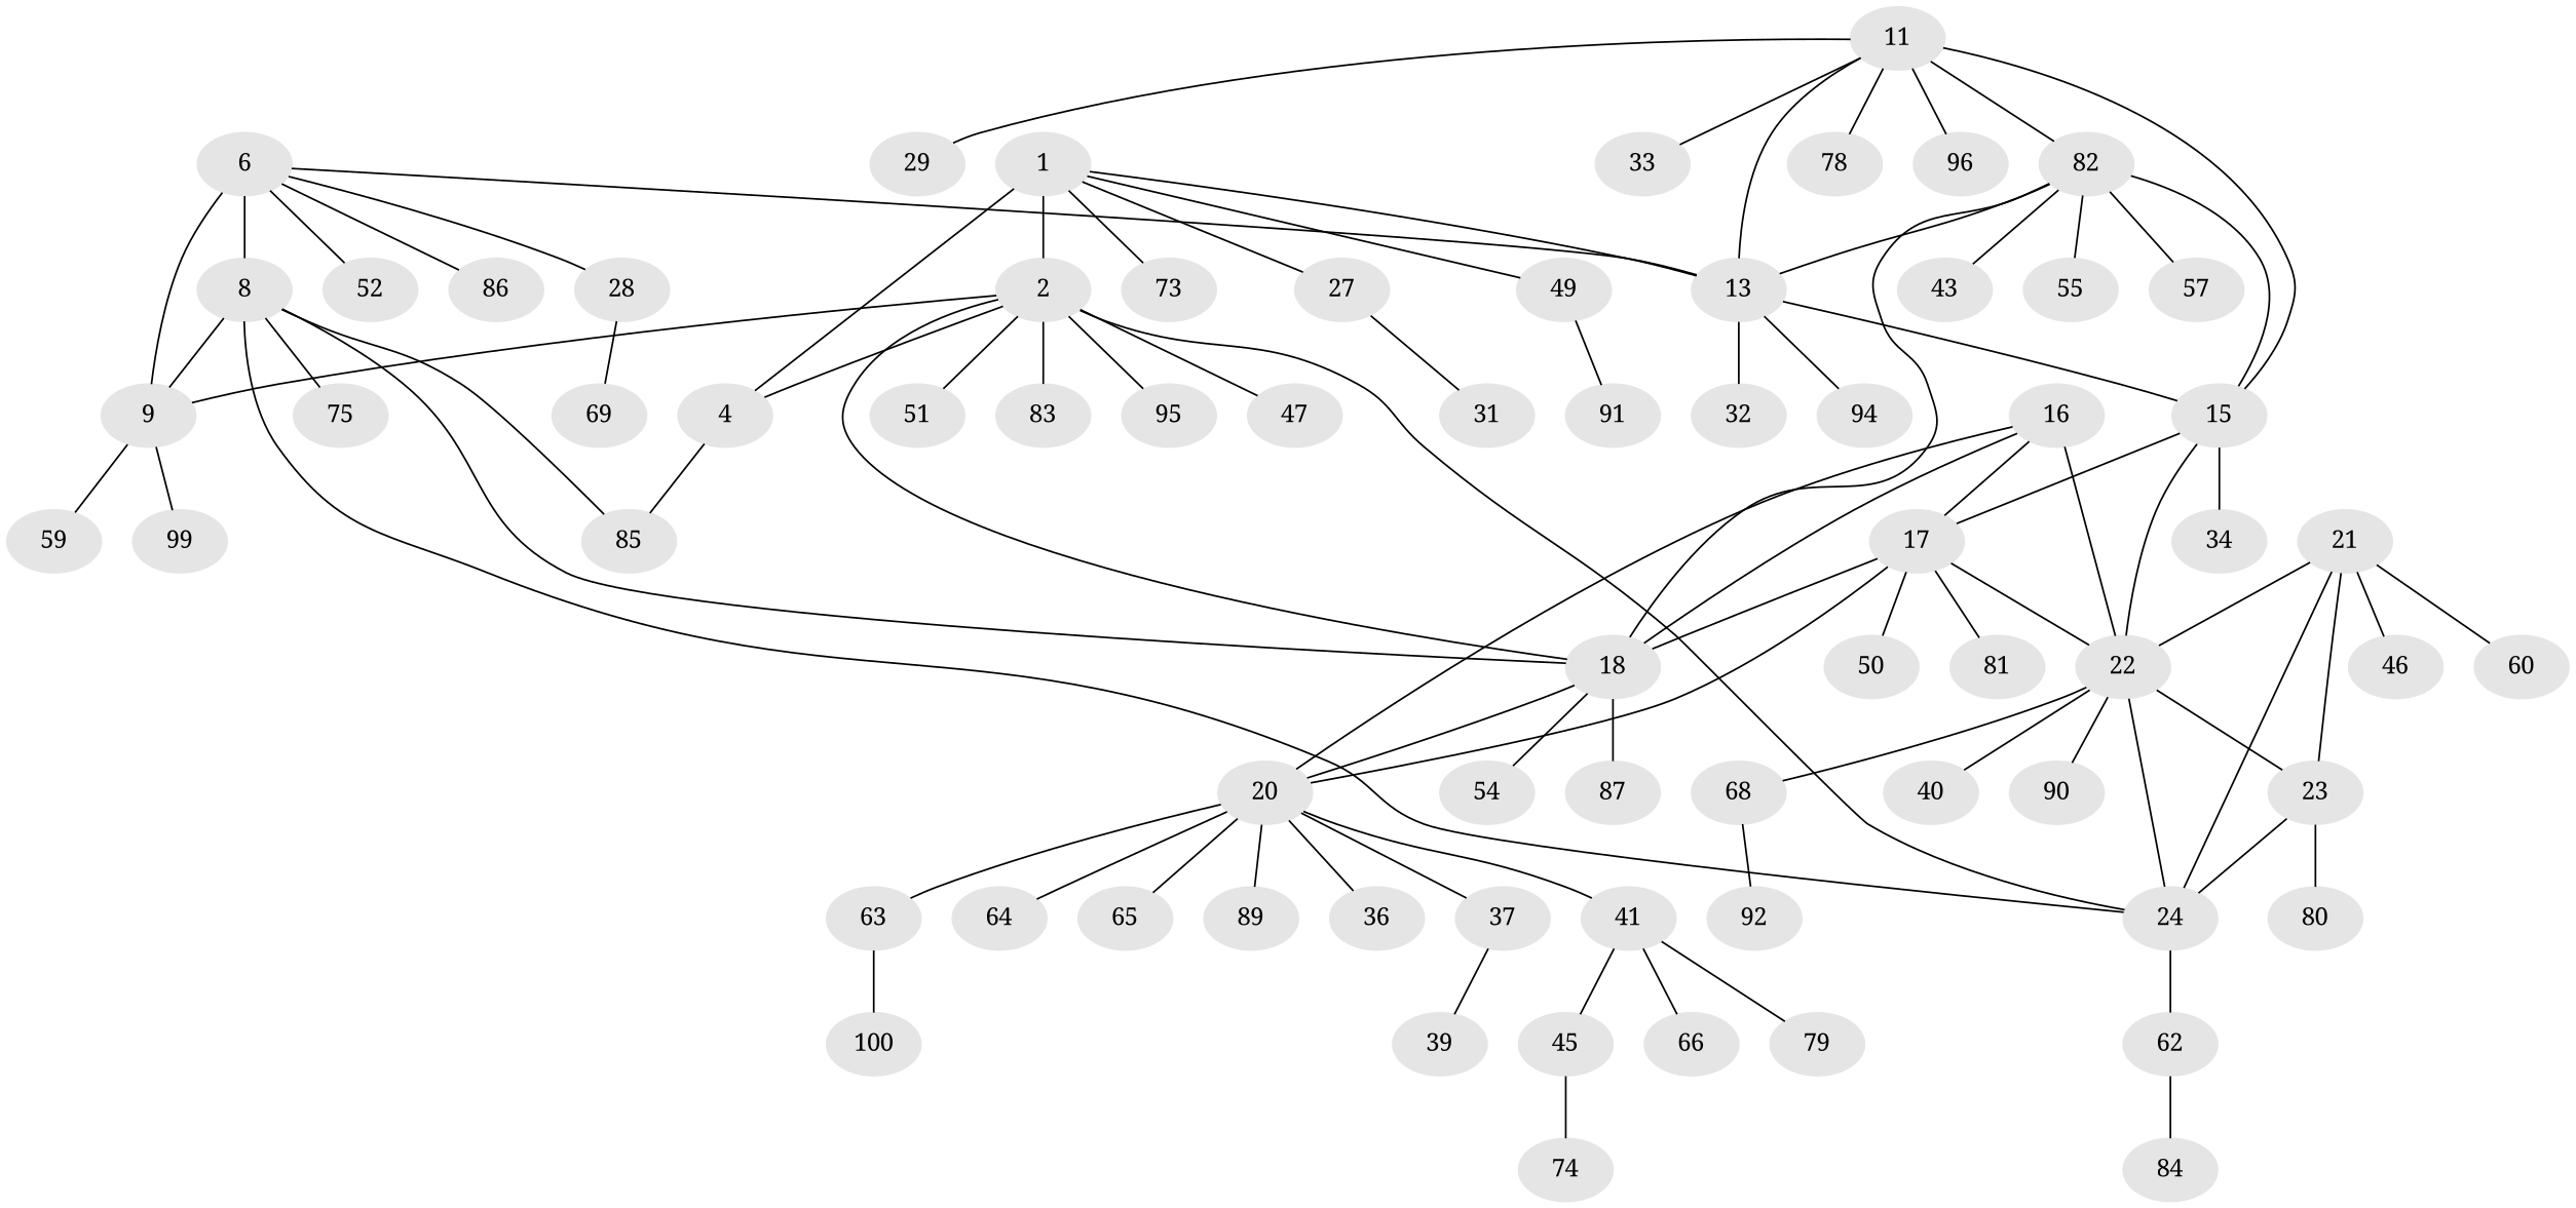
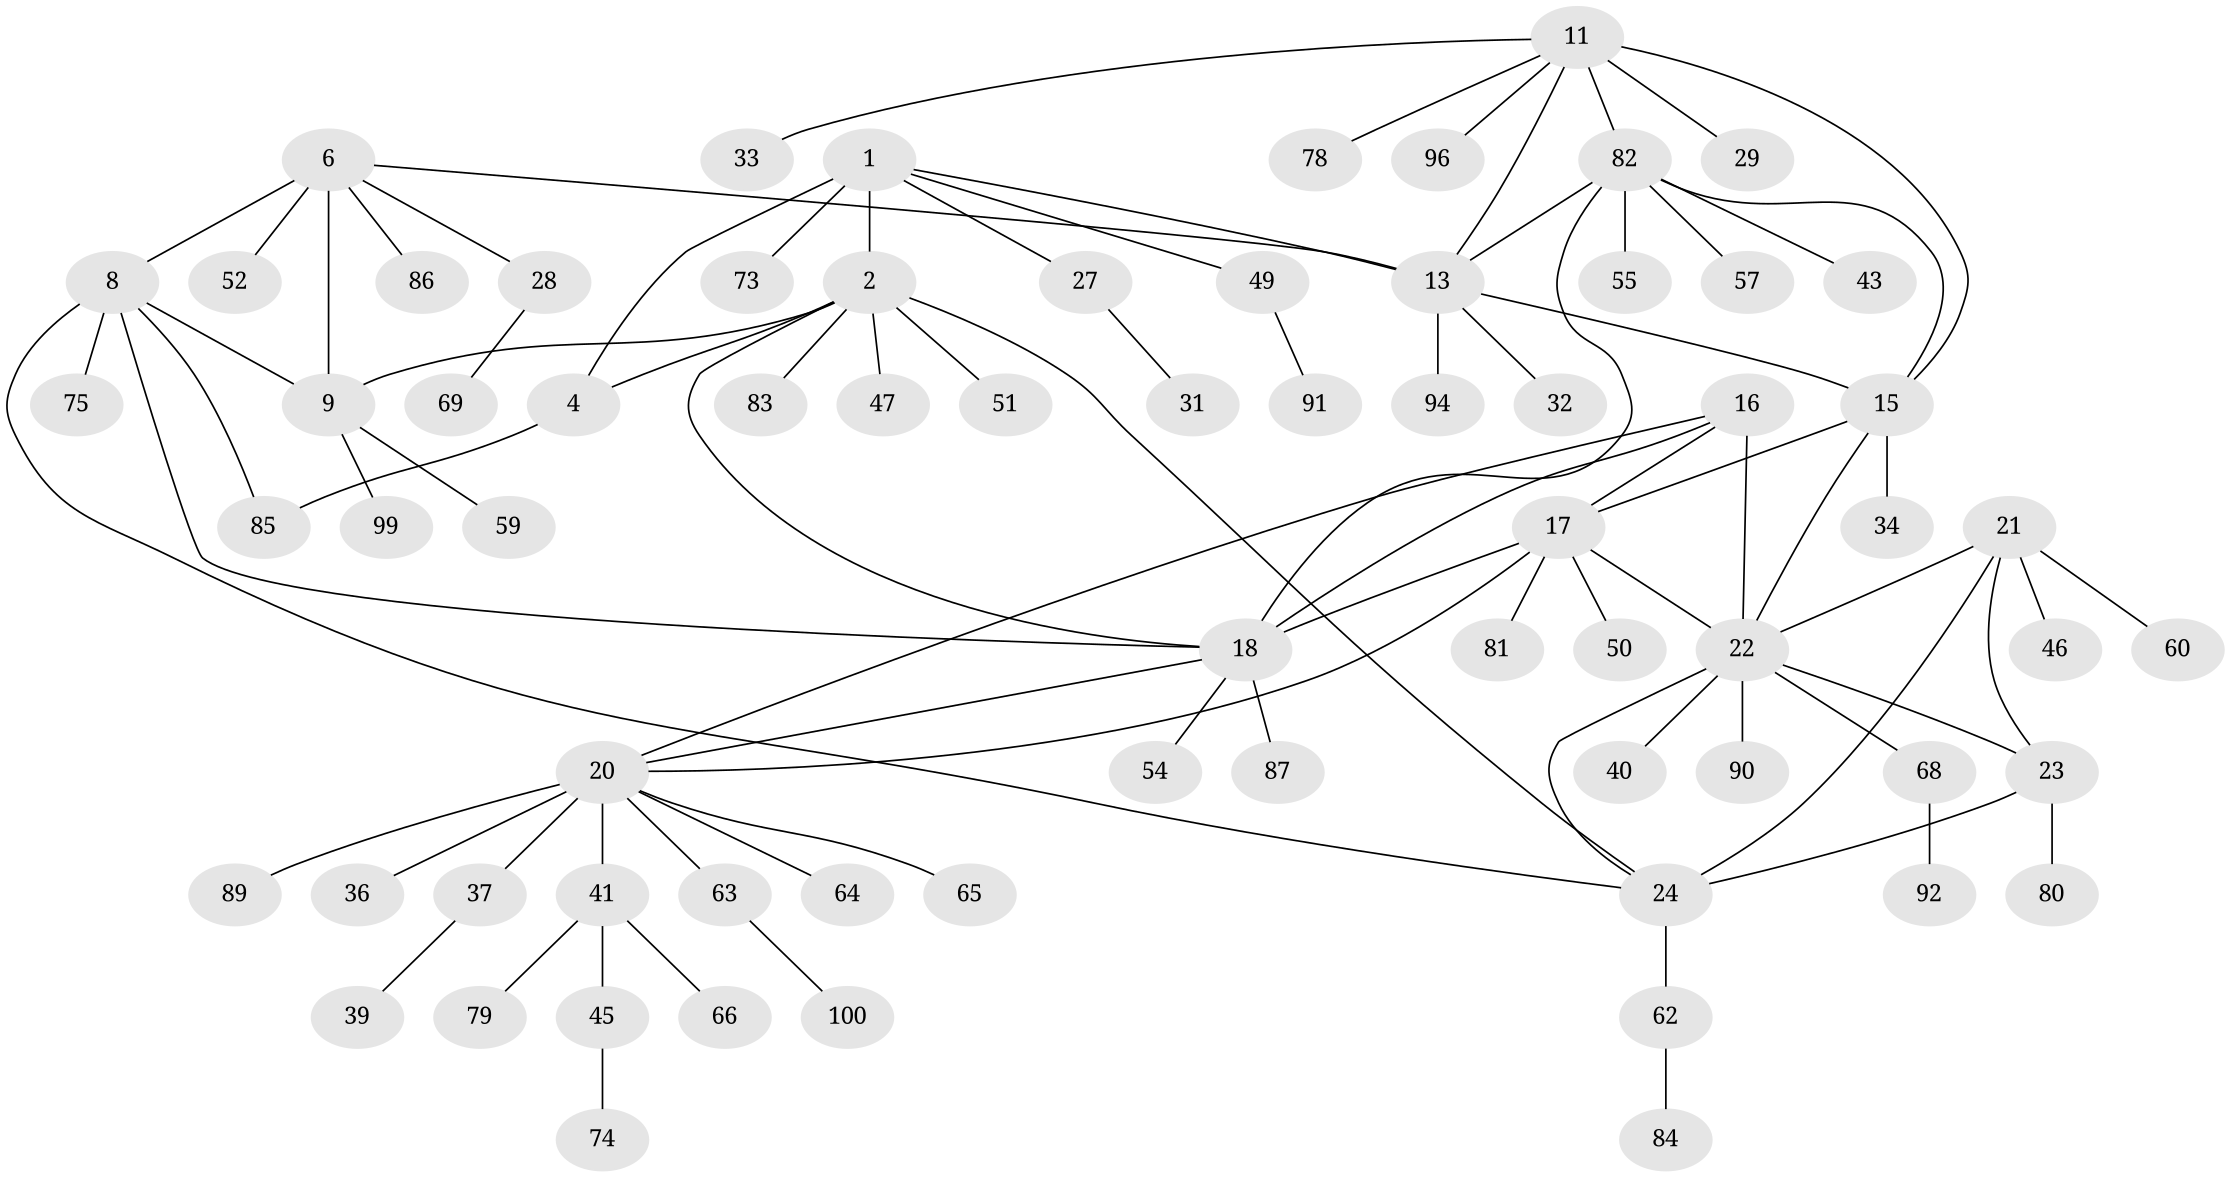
  graph {
    fontname="Noto Serif"
    node [color=gray90 fontname="Noto Serif" style=filled]
    edge [fontname="Noto Serif"]
    1 [super="+5"]
    2 [super="+3"]
    4
    13 [super="+38"]
    27 [super="+30"]
    49 [super="+53"]
    73
    9 [super="+10"]
    18 [super="+19"]
    24 [super="+25"]
    47 [super="+97"]
    51 [super="+56"]
    83
-   95
    85
    15 [super="+72"]
    32
    94
    31
    91
    59
    99
    20 [super="+98"]
    54
    87
    62
    6 [super="+7"]
    8 [super="+35"]
    28 [super="+67"]
    52
    86
    75
    69
    11 [super="+14"]
    n35 [label=82 super="+58"]
    29
    33 [super="+42"]
    78
    96
    43
    55
    57
    17 [super="+70"]
    22 [super="+61"]
    34
    50
    81
    23 [super="+44"]
    40
    68 [super="+76"]
    90
    16
    36
    37 [super="+82"]
    41 [super="+48"]
    63
    64 [super="+71"]
    65
    89
    39
    45
    66 [super="+93"]
    79
    100
    21 [super="+77"]
    46
    60
    80
    92
    84
    74 [super="+88"]
    1 -- 2 [weight=4]
    1 -- 4 [weight=2]
    1 -- 13
    1 -- 27
    1 -- 49
    1 -- 73
    2 -- 4 [weight=2]
    2 -- 9
    2 -- 18
    2 -- 24
    2 -- 47
    2 -- 51
    2 -- 83
-   2 -- 95
    4 -- 85
    13 -- 15
    13 -- 32
    13 -- 94
    27 -- 31
    49 -- 91
    9 -- 59
    9 -- 99
    18 -- 20 [weight=2]
    18 -- 54
    18 -- 87
    24 -- 62
    15 -- 17
    15 -- 22
    15 -- 34
    20 -- 36
    20 -- 37
    20 -- 41
    20 -- 63
    20 -- 64
    20 -- 65
    20 -- 89
    62 -- 84
    6 -- 13
    6 -- 9 [weight=4]
    6 -- 8 [weight=2]
    6 -- 28
    6 -- 52
    6 -- 86
    8 -- 9 [weight=2]
    8 -- 18
    8 -- 24
    8 -- 85
    8 -- 75
    28 -- 69
    11 -- 13 [weight=2]
    11 -- 15 [weight=2]
    11 -- n35 [weight=2]
    11 -- 29
    11 -- 33
    11 -- 78
    11 -- 96
    n35 -- 13
    n35 -- 18
    n35 -- 15
    n35 -- 43
    n35 -- 55
    n35 -- 57
    17 -- 18 [weight=2]
    17 -- 20
    17 -- 22
    17 -- 50
    17 -- 81
    22 -- 24 [weight=2]
    22 -- 23
    22 -- 40
    22 -- 68
    22 -- 90
    23 -- 24 [weight=2]
    23 -- 80
    68 -- 92
    16 -- 18 [weight=2]
    16 -- 20
    16 -- 17
    16 -- 22
    37 -- 39
    41 -- 45
    41 -- 66
    41 -- 79
    63 -- 100
    45 -- 74
    21 -- 24 [weight=2]
    21 -- 22
    21 -- 23
    21 -- 46
    21 -- 60
  }
